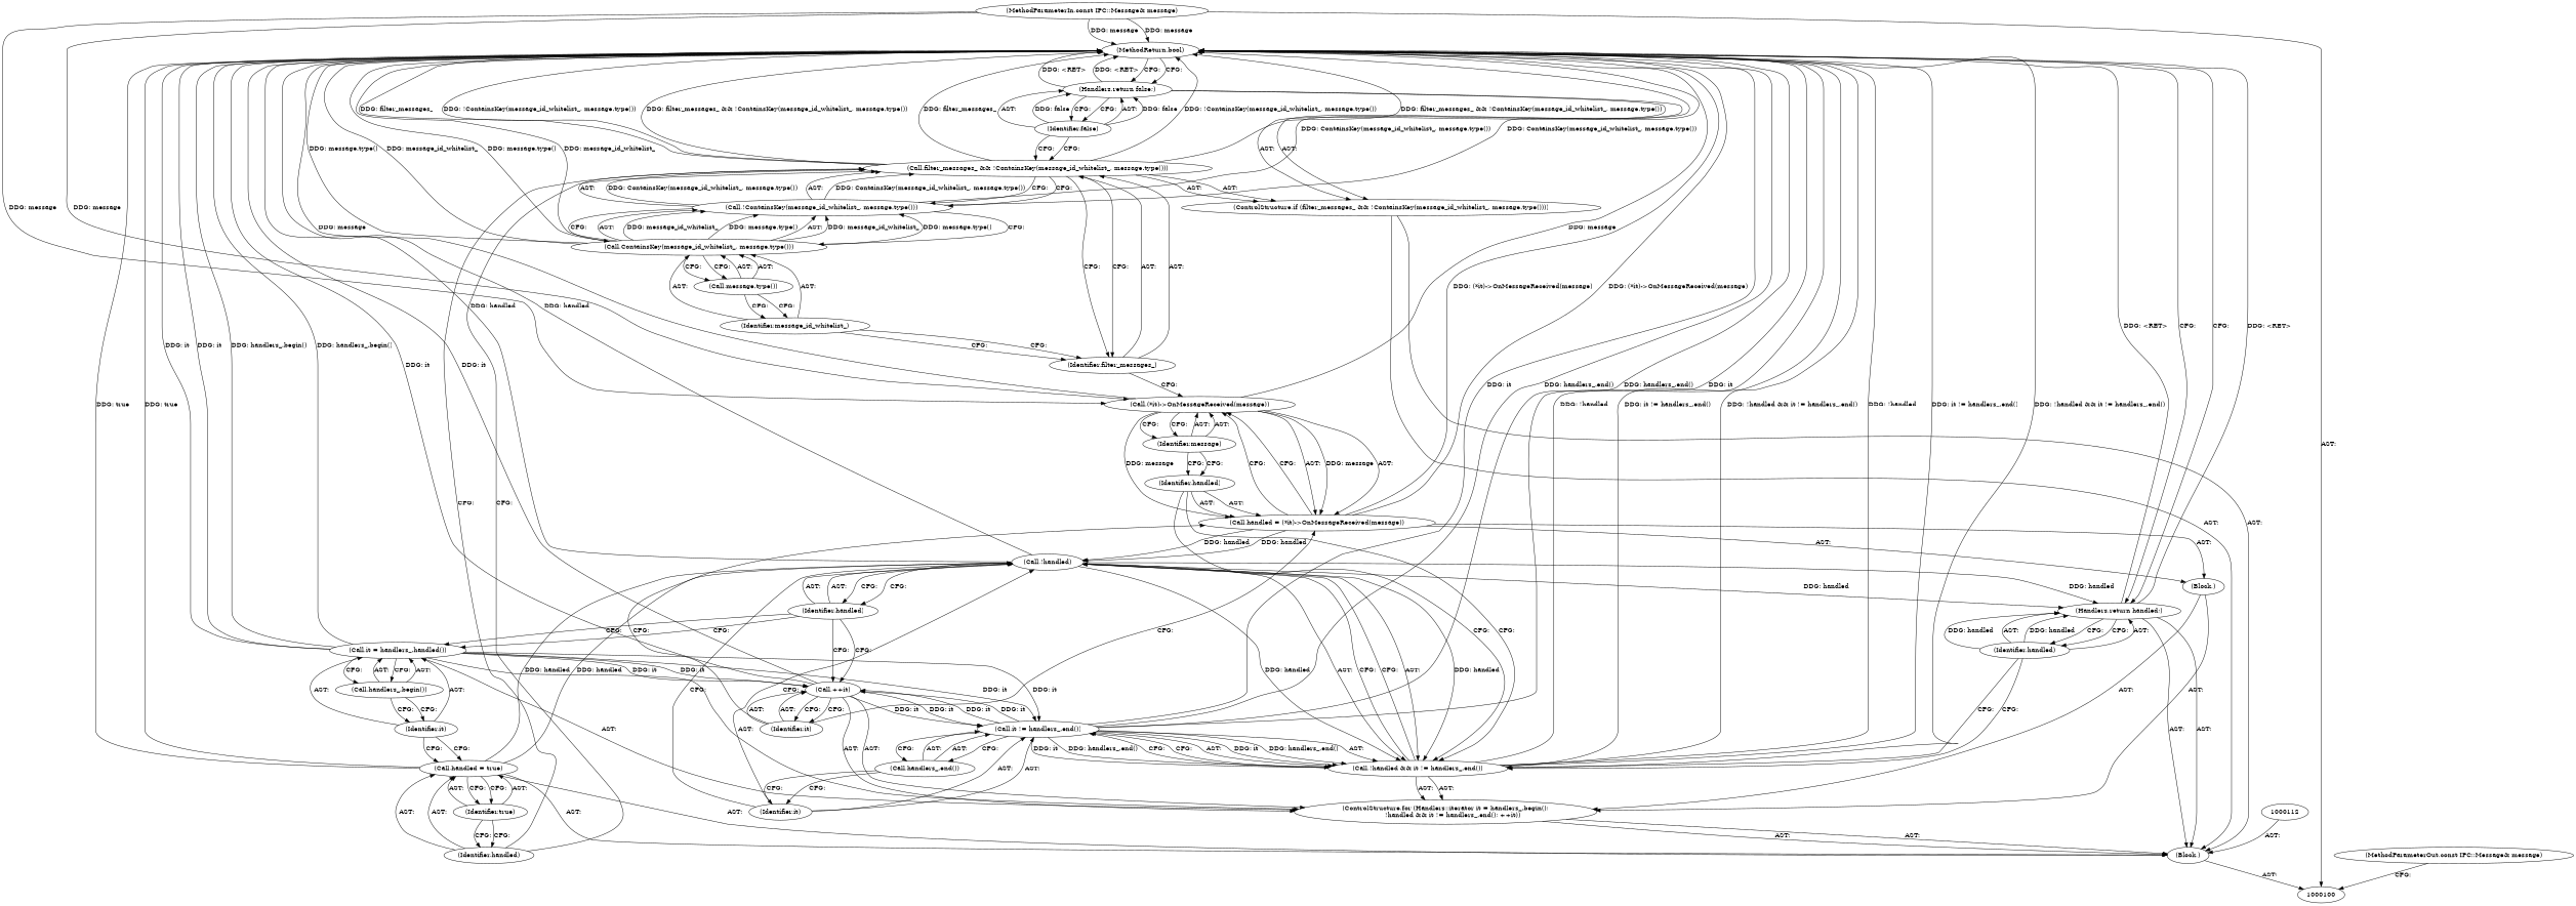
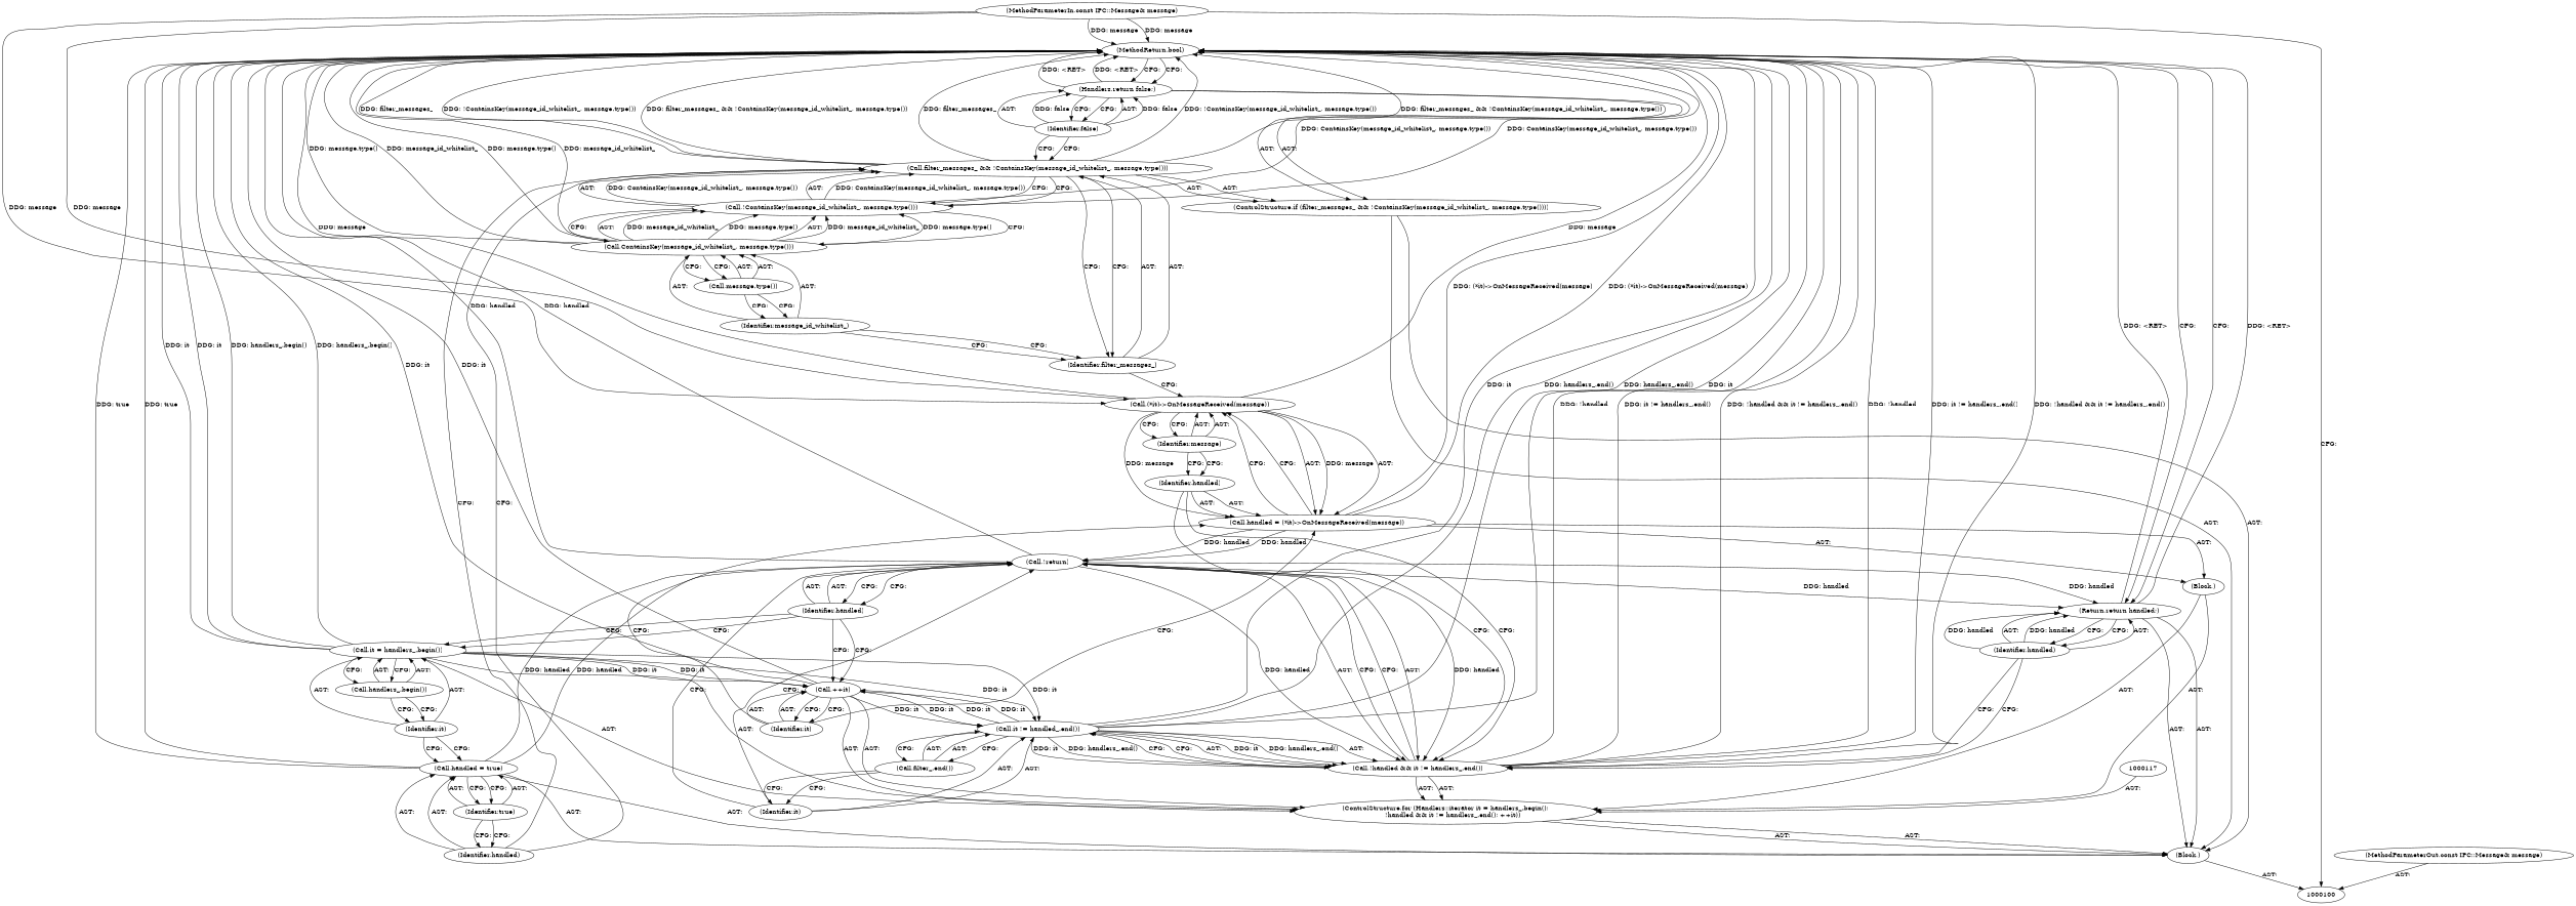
  digraph {
    n1 [label="(MethodReturn,bool)"]
    n2 [label="(Handlers,return false;)"]
-   n3 [label="(Handlers,return handled;)"]
+   n3 [label="(Return,return handled;)"]
    n4 [label="(ControlStructure,if (filter_messages_ && !ContainsKey(message_id_whitelist_, message.type())))"]
    n5 [label="(Identifier,false)"]
    n6 [label="(Block,)"]
    n7 [label="(Identifier,handled)"]
    1000100
    n9 [label="(MethodParameterIn,const IPC::Message& message)"]
    n10 [label="(Call,(*it)->OnMessageReceived(message))"]
    n11 [label="(Call,handled = (*it)->OnMessageReceived(message))"]
    n12 [label="(Identifier,message)"]
    n13 [label="(MethodParameterOut,const IPC::Message& message)"]
    n14 [label="(Call,!ContainsKey(message_id_whitelist_, message.type()))"]
    n15 [label="(Call,ContainsKey(message_id_whitelist_, message.type()))"]
    n16 [label="(Call,filter_messages_ && !ContainsKey(message_id_whitelist_, message.type()))"]
    n17 [label="(Call,message.type())"]
    n18 [label="(Identifier,filter_messages_)"]
    n19 [label="(Identifier,message_id_whitelist_)"]
    n20 [label="(ControlStructure,for (Handlers::iterator it = handlers_.begin();\n       !handled && it != handlers_.end(); ++it))"]
-   n21 [label="(Call,it = handlers_.handled())"]
+   n21 [label="(Call,it = handlers_.begin())"]
    n22 [label="(Call,handlers_.begin())"]
-   n23 [label="(Call,it != handlers_.end())"]
+   n23 [label="(Call,it != handled_.end())"]
    n24 [label="(Call,++it)"]
    n25 [label="(Identifier,it)"]
-   n26 [label="(Call,handlers_.end())"]
+   n26 [label="(Call,filter_.end())"]
    n27 [label="(Call,!handled && it != handlers_.end())"]
    n28 [label="(Identifier,it)"]
    n29 [label="(Call,handled = true)"]
-   n30 [label="(Call,!handled)"]
+   n30 [label="(Call,!return)"]
    n31 [label="(Identifier,true)"]
    n32 [label="(Identifier,it)"]
    n33 [label="(Identifier,handled)"]
    n34 [label="(Block,)"]
    n35 [label="(Identifier,handled)"]
    n36 [label="(Identifier,handled)"]
-   1000112
+   1000117
    n1 -> n2 [label="CFG: "]
    n1 -> n2 [label="CFG: "]
    n1 -> n3 [label="CFG: "]
    n1 -> n3 [label="CFG: "]
    n2 -> n1 [label="DDG: <RET>"]
    n2 -> n1 [label="DDG: <RET>"]
    n2 -> n4 [label="AST: "]
    n2 -> n4 [label="AST: "]
    n2 -> n5 [label="CFG: "]
    n2 -> n5 [label="CFG: "]
    n3 -> n1 [label="DDG: <RET>"]
    n3 -> n1 [label="DDG: <RET>"]
    n3 -> n6 [label="AST: "]
    n3 -> n6 [label="AST: "]
    n3 -> n7 [label="CFG: "]
    n3 -> n7 [label="CFG: "]
    n4 -> n6 [label="AST: "]
    n4 -> n6 [label="AST: "]
    n5 -> n2 [label="AST: "]
    n5 -> n2 [label="DDG: false"]
    n5 -> n2 [label="AST: "]
    n5 -> n2 [label="DDG: false"]
    n5 -> n16 [label="CFG: "]
    n5 -> n16 [label="CFG: "]
    n6 -> 1000100 [label="AST: "]
    n7 -> n3 [label="AST: "]
    n7 -> n3 [label="DDG: handled"]
    n7 -> n3 [label="AST: "]
    n7 -> n3 [label="DDG: handled"]
    n7 -> n27 [label="CFG: "]
    n7 -> n27 [label="CFG: "]
    n9 -> n1 [label="DDG: message"]
    n9 -> n1 [label="DDG: message"]
-   n9 -> 1000100 [label="AST: "]
+   n9 -> 1000100 [label="CFG: "]
    n9 -> n10 [label="DDG: message"]
    n9 -> n10 [label="DDG: message"]
    n10 -> n1 [label="DDG: message"]
    n10 -> n1 [label="DDG: message"]
    n10 -> n11 [label="AST: "]
    n10 -> n11 [label="DDG: message"]
    n10 -> n11 [label="AST: "]
    n10 -> n11 [label="DDG: message"]
    n10 -> n12 [label="CFG: "]
    n10 -> n12 [label="CFG: "]
    n11 -> n1 [label="DDG: (*it)->OnMessageReceived(message)"]
    n11 -> n1 [label="DDG: (*it)->OnMessageReceived(message)"]
    n11 -> n10 [label="CFG: "]
    n11 -> n10 [label="CFG: "]
    n11 -> n30 [label="DDG: handled"]
    n11 -> n30 [label="DDG: handled"]
    n11 -> n34 [label="AST: "]
    n11 -> n34 [label="AST: "]
    n12 -> n10 [label="AST: "]
    n12 -> n10 [label="AST: "]
    n12 -> n35 [label="CFG: "]
    n12 -> n35 [label="CFG: "]
-   n13 -> 1000100 [label="CFG: "]
+   n13 -> 1000100 [label="AST: "]
    n14 -> n1 [label="DDG: ContainsKey(message_id_whitelist_, message.type())"]
    n14 -> n1 [label="DDG: ContainsKey(message_id_whitelist_, message.type())"]
    n14 -> n15 [label="CFG: "]
    n14 -> n15 [label="CFG: "]
    n14 -> n16 [label="AST: "]
    n14 -> n16 [label="DDG: ContainsKey(message_id_whitelist_, message.type())"]
    n14 -> n16 [label="AST: "]
    n14 -> n16 [label="DDG: ContainsKey(message_id_whitelist_, message.type())"]
    n15 -> n1 [label="DDG: message_id_whitelist_"]
    n15 -> n1 [label="DDG: message.type()"]
    n15 -> n1 [label="DDG: message_id_whitelist_"]
    n15 -> n1 [label="DDG: message.type()"]
    n15 -> n14 [label="AST: "]
    n15 -> n14 [label="DDG: message_id_whitelist_"]
    n15 -> n14 [label="DDG: message.type()"]
    n15 -> n14 [label="AST: "]
    n15 -> n14 [label="DDG: message_id_whitelist_"]
    n15 -> n14 [label="DDG: message.type()"]
    n15 -> n17 [label="CFG: "]
    n15 -> n17 [label="CFG: "]
    n16 -> n1 [label="DDG: filter_messages_ && !ContainsKey(message_id_whitelist_, message.type())"]
    n16 -> n1 [label="DDG: filter_messages_"]
    n16 -> n1 [label="DDG: !ContainsKey(message_id_whitelist_, message.type())"]
    n16 -> n1 [label="DDG: filter_messages_ && !ContainsKey(message_id_whitelist_, message.type())"]
    n16 -> n1 [label="DDG: filter_messages_"]
    n16 -> n1 [label="DDG: !ContainsKey(message_id_whitelist_, message.type())"]
    n16 -> n4 [label="AST: "]
    n16 -> n4 [label="AST: "]
    n16 -> n14 [label="CFG: "]
    n16 -> n14 [label="CFG: "]
    n16 -> n18 [label="CFG: "]
    n16 -> n18 [label="CFG: "]
    n17 -> n15 [label="AST: "]
    n17 -> n15 [label="AST: "]
    n17 -> n19 [label="CFG: "]
    n17 -> n19 [label="CFG: "]
    n18 -> n10 [label="CFG: "]
    n18 -> n16 [label="AST: "]
    n18 -> n16 [label="AST: "]
    n19 -> n15 [label="AST: "]
    n19 -> n15 [label="AST: "]
    n19 -> n18 [label="CFG: "]
    n19 -> n18 [label="CFG: "]
    n20 -> n6 [label="AST: "]
    n20 -> n6 [label="AST: "]
    n21 -> n1 [label="DDG: it"]
    n21 -> n1 [label="DDG: handlers_.begin()"]
    n21 -> n1 [label="DDG: it"]
    n21 -> n1 [label="DDG: handlers_.begin()"]
    n21 -> n20 [label="AST: "]
    n21 -> n20 [label="AST: "]
    n21 -> n22 [label="CFG: "]
    n21 -> n22 [label="CFG: "]
    n21 -> n23 [label="DDG: it"]
    n21 -> n23 [label="DDG: it"]
    n21 -> n24 [label="DDG: it"]
    n21 -> n24 [label="DDG: it"]
    n22 -> n21 [label="AST: "]
    n22 -> n21 [label="AST: "]
    n22 -> n25 [label="CFG: "]
    n22 -> n25 [label="CFG: "]
    n23 -> n1 [label="DDG: it"]
    n23 -> n1 [label="DDG: handlers_.end()"]
    n23 -> n1 [label="DDG: it"]
    n23 -> n1 [label="DDG: handlers_.end()"]
    n23 -> n24 [label="DDG: it"]
    n23 -> n24 [label="DDG: it"]
    n23 -> n26 [label="CFG: "]
    n23 -> n26 [label="CFG: "]
    n23 -> n27 [label="AST: "]
    n23 -> n27 [label="DDG: it"]
    n23 -> n27 [label="DDG: handlers_.end()"]
    n23 -> n27 [label="AST: "]
    n23 -> n27 [label="DDG: it"]
    n23 -> n27 [label="DDG: handlers_.end()"]
    n24 -> n1 [label="DDG: it"]
    n24 -> n1 [label="DDG: it"]
    n24 -> n20 [label="AST: "]
    n24 -> n20 [label="AST: "]
    n24 -> n23 [label="DDG: it"]
    n24 -> n23 [label="DDG: it"]
    n24 -> n28 [label="CFG: "]
    n24 -> n28 [label="CFG: "]
    n25 -> n21 [label="AST: "]
    n25 -> n21 [label="AST: "]
    n25 -> n29 [label="CFG: "]
    n25 -> n29 [label="CFG: "]
    n26 -> n23 [label="AST: "]
    n26 -> n23 [label="AST: "]
    n26 -> n32 [label="CFG: "]
    n26 -> n32 [label="CFG: "]
    n27 -> n1 [label="DDG: !handled"]
    n27 -> n1 [label="DDG: it != handlers_.end()"]
    n27 -> n1 [label="DDG: !handled && it != handlers_.end()"]
    n27 -> n1 [label="DDG: !handled"]
    n27 -> n1 [label="DDG: it != handlers_.end()"]
    n27 -> n1 [label="DDG: !handled && it != handlers_.end()"]
    n27 -> n20 [label="AST: "]
    n27 -> n20 [label="AST: "]
    n27 -> n23 [label="CFG: "]
    n27 -> n23 [label="CFG: "]
    n27 -> n30 [label="CFG: "]
    n27 -> n30 [label="CFG: "]
    n28 -> n11 [label="CFG: "]
    n28 -> n11 [label="CFG: "]
    n28 -> n24 [label="AST: "]
    n28 -> n24 [label="AST: "]
    n29 -> n1 [label="DDG: true"]
    n29 -> n1 [label="DDG: true"]
    n29 -> n6 [label="AST: "]
    n29 -> n6 [label="AST: "]
    n29 -> n30 [label="DDG: handled"]
    n29 -> n30 [label="DDG: handled"]
    n29 -> n31 [label="CFG: "]
    n29 -> n31 [label="CFG: "]
    n30 -> n1 [label="DDG: handled"]
    n30 -> n1 [label="DDG: handled"]
    n30 -> n3 [label="DDG: handled"]
    n30 -> n3 [label="DDG: handled"]
    n30 -> n27 [label="AST: "]
    n30 -> n27 [label="DDG: handled"]
    n30 -> n27 [label="AST: "]
    n30 -> n27 [label="DDG: handled"]
    n30 -> n33 [label="CFG: "]
    n30 -> n33 [label="CFG: "]
    n31 -> n29 [label="AST: "]
    n31 -> n29 [label="AST: "]
    n31 -> n36 [label="CFG: "]
    n31 -> n36 [label="CFG: "]
    n32 -> n23 [label="AST: "]
    n32 -> n23 [label="AST: "]
    n32 -> n30 [label="CFG: "]
    n32 -> n30 [label="CFG: "]
    n33 -> n21 [label="CFG: "]
    n33 -> n21 [label="CFG: "]
    n33 -> n24 [label="CFG: "]
    n33 -> n24 [label="CFG: "]
    n33 -> n30 [label="AST: "]
    n33 -> n30 [label="AST: "]
    n34 -> n20 [label="AST: "]
    n34 -> n20 [label="AST: "]
    n35 -> n11 [label="AST: "]
    n35 -> n11 [label="AST: "]
    n35 -> n27 [label="CFG: "]
    n35 -> n27 [label="CFG: "]
    n36 -> n16 [label="CFG: "]
    n36 -> n16 [label="CFG: "]
    n36 -> n29 [label="AST: "]
    n36 -> n29 [label="AST: "]
-   1000112 -> n6 [label="AST: "]
+   1000117 -> n20 [label="AST: "]
  }
